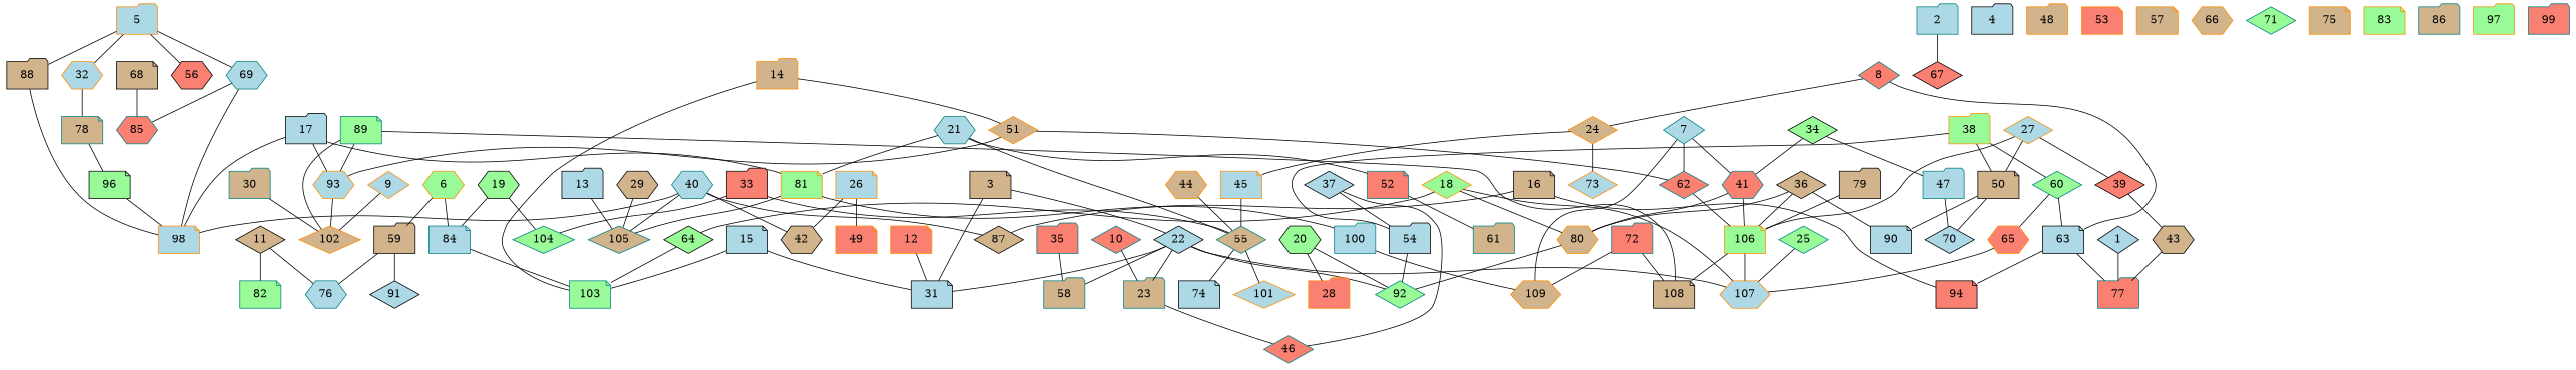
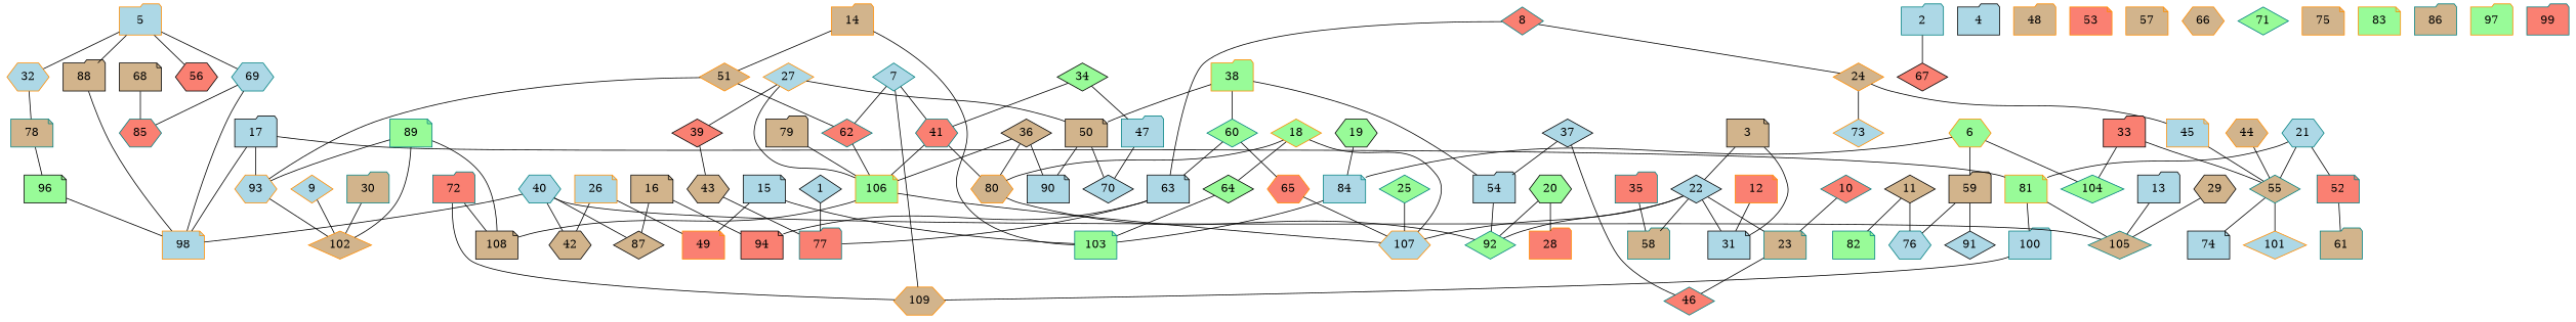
  graph {
    node [color=black fillcolor=lightblue shape=diamond style=filled]
    77 [color=teal fillcolor=salmon shape=folder]
    1
    2 [color=teal shape=folder]
    67 [fillcolor=salmon]
    3 [fillcolor=tan shape=note]
    22
    31 [shape=note]
-   23 [color=teal fillcolor=tan shape=folder]
+   23 [color=teal fillcolor=tan shape=note]
    107 [color=darkorange shape=hexagon]
    92 [color=teal fillcolor=palegreen]
    58 [color=teal fillcolor=tan shape=folder]
    4 [shape=folder]
    5 [color=darkorange shape=folder]
    32 [color=darkorange shape=hexagon]
    56 [fillcolor=salmon shape=hexagon]
    69 [color=teal shape=hexagon]
    88 [fillcolor=tan shape=folder]
    78 [color=teal fillcolor=tan shape=note]
    98 [color=darkorange shape=note]
    85 [color=teal fillcolor=salmon shape=hexagon]
    6 [color=darkorange fillcolor=palegreen shape=hexagon]
    59 [fillcolor=tan shape=folder]
    84 [color=teal shape=note]
    76 [color=teal shape=hexagon]
    91
    103 [color=teal fillcolor=palegreen shape=note]
    7 [color=teal]
    41 [color=teal fillcolor=salmon shape=hexagon]
    62 [color=teal fillcolor=salmon]
    109 [color=darkorange fillcolor=tan shape=hexagon]
    80 [color=darkorange fillcolor=tan shape=hexagon]
    106 [color=darkorange fillcolor=palegreen shape=note]
    8 [color=teal fillcolor=salmon]
    24 [color=darkorange fillcolor=tan]
    63 [shape=note]
    45 [color=darkorange shape=note]
    73 [color=darkorange]
    94 [fillcolor=salmon shape=note]
    9 [color=darkorange]
    102 [color=darkorange fillcolor=tan]
    10 [color=teal fillcolor=salmon]
    46 [color=teal fillcolor=salmon]
    11 [fillcolor=tan]
    82 [color=teal fillcolor=palegreen shape=note]
    12 [color=darkorange fillcolor=salmon shape=note]
    13 [shape=folder]
    105 [color=teal fillcolor=tan]
    14 [color=darkorange fillcolor=tan shape=folder]
    51 [color=darkorange fillcolor=tan]
    93 [color=darkorange shape=hexagon]
    15 [shape=note]
    16 [fillcolor=tan shape=note]
    87 [fillcolor=tan]
    17 [shape=folder]
    81 [color=darkorange fillcolor=palegreen shape=note]
    100 [color=teal shape=folder]
    18 [color=darkorange fillcolor=palegreen]
    64 [fillcolor=palegreen]
    19 [fillcolor=palegreen shape=hexagon]
    104 [color=teal fillcolor=palegreen]
    20 [fillcolor=palegreen shape=hexagon]
    28 [color=darkorange fillcolor=salmon shape=folder]
    21 [color=teal shape=hexagon]
    52 [color=teal fillcolor=salmon shape=note]
    55 [color=teal fillcolor=tan]
    61 [color=teal fillcolor=tan shape=folder]
    74 [shape=note]
    101 [color=darkorange]
    25 [color=teal fillcolor=palegreen]
    26 [color=darkorange shape=note]
    42 [fillcolor=tan shape=hexagon]
    49 [color=darkorange fillcolor=salmon shape=note]
    27 [color=darkorange]
    39 [fillcolor=salmon]
    50 [fillcolor=tan shape=note]
    43 [fillcolor=tan shape=hexagon]
    90 [shape=note]
    70
    108 [fillcolor=tan shape=note]
    29 [fillcolor=tan shape=hexagon]
    30 [color=teal fillcolor=tan shape=folder]
    96 [fillcolor=palegreen shape=note]
    33 [fillcolor=salmon shape=folder]
    34 [fillcolor=palegreen]
    47 [color=teal shape=folder]
    35 [color=teal fillcolor=salmon shape=folder]
    36 [fillcolor=tan]
    37
    54 [shape=folder]
    38 [color=darkorange fillcolor=palegreen shape=folder]
    60 [color=teal fillcolor=palegreen]
    65 [color=darkorange fillcolor=salmon shape=hexagon]
    40 [color=teal shape=hexagon]
    44 [color=darkorange fillcolor=tan shape=hexagon]
    48 [color=darkorange fillcolor=tan shape=folder]
    53 [color=darkorange fillcolor=salmon shape=note]
    57 [color=darkorange fillcolor=tan shape=note]
    66 [color=darkorange fillcolor=tan shape=hexagon]
    68 [fillcolor=tan shape=note]
    71 [color=teal fillcolor=palegreen]
    72 [color=teal fillcolor=salmon shape=folder]
    75 [color=darkorange fillcolor=tan shape=note]
    79 [fillcolor=tan shape=folder]
    83 [color=darkorange fillcolor=palegreen shape=note]
    86 [color=teal fillcolor=tan shape=folder]
    89 [color=teal fillcolor=palegreen shape=note]
    97 [color=darkorange fillcolor=palegreen shape=folder]
    99 [color=teal fillcolor=salmon shape=folder]
    1 -- 77
    2 -- 67
    3 -- 22
    3 -- 31
    22 -- 31
    22 -- 23
    22 -- 107
    22 -- 92
    22 -- 58
    23 -- 46
    5 -- 32
    5 -- 56
    5 -- 69
    5 -- 88
    32 -- 78
    69 -- 98
    69 -- 85
    88 -- 98
    78 -- 96
    6 -- 59
    6 -- 84
    59 -- 76
    59 -- 91
    84 -- 103
    7 -- 41
    7 -- 62
    7 -- 109
    41 -- 80
    41 -- 106
    62 -- 106
    80 -- 92
    106 -- 107
    106 -- 108
    8 -- 24
    8 -- 63
    24 -- 45
    24 -- 73
    63 -- 77
    63 -- 94
    45 -- 55
    9 -- 102
    10 -- 23
    11 -- 76
    11 -- 82
    12 -- 31
    13 -- 105
    14 -- 103
    14 -- 51
    51 -- 62
    51 -- 93
    93 -- 102
-   15 -- 31
+   15 -- 49
    15 -- 103
    16 -- 94
    16 -- 87
    17 -- 98
    17 -- 93
    17 -- 81
    81 -- 105
    81 -- 100
    100 -- 109
    18 -- 107
    18 -- 80
    18 -- 64
    64 -- 103
    19 -- 84
-   19 -- 104
+   6 -- 104
    20 -- 92
    20 -- 28
    21 -- 81
    21 -- 52
    21 -- 55
    52 -- 61
    55 -- 74
    55 -- 101
    25 -- 107
    26 -- 42
    26 -- 49
    27 -- 106
    27 -- 39
    27 -- 50
    39 -- 43
    50 -- 90
    50 -- 70
    43 -- 77
    29 -- 105
    30 -- 102
    96 -- 98
    33 -- 104
    33 -- 55
    34 -- 41
    34 -- 47
    47 -- 70
    35 -- 58
    36 -- 80
    36 -- 106
    36 -- 90
    37 -- 46
    37 -- 54
    54 -- 92
    38 -- 50
    38 -- 54
    38 -- 60
    60 -- 63
    60 -- 65
    65 -- 107
    40 -- 98
    40 -- 105
    40 -- 87
    40 -- 42
    44 -- 55
    68 -- 85
    72 -- 109
    72 -- 108
    79 -- 106
    89 -- 102
    89 -- 93
    89 -- 108
  }
